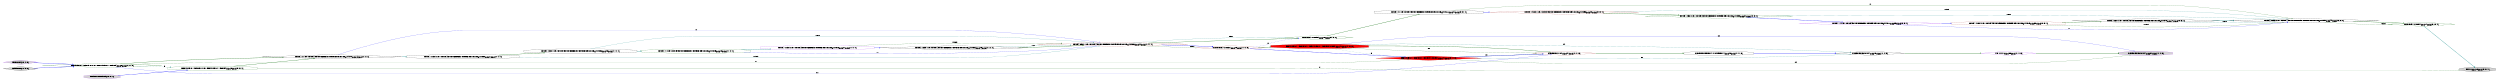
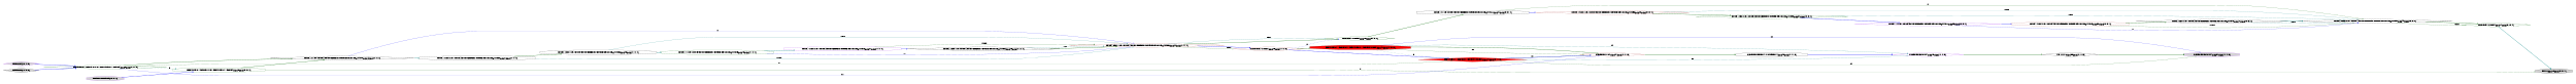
  digraph {
    fontname=Lato
    rankdir=LR
    node [color=black fillcolor=white fontname=Lato shape=diamond style=filled]
    edge [arrowhead=onormal color=darkgreen fontname=Lato style=bold]
    n1 [fillcolor=lightgray label="return d@@@48@@@['0', '0', '1']" shape=octagon]
    n2 [label="double(( x1End = new double((((edu.fdu.CPPDG.tinypdg.pe.ExpressionInfo@21280b@@@10@@@['1', '1', '1']" shape=octagon]
    n3 [color=brown label="double(((( data1 = new double((((((edu.fdu.CPPDG.tinypdg.pe.ExpressionInfo@212833@@@22@@@['1', '1', '1']"]
    n4 [color=darkgreen label="double(( y1 = new double((((edu.fdu.CPPDG.tinypdg.pe.ExpressionInfo@212815@@@13@@@['1', '1', '1']" shape=octagon]
    n5 [color=brown label="d1.addSeries(\"S1\",data1)@@@25@@@['1', '1', '0']"]
    n6 [color=darkgreen label="d.addSeries(\"S1\",data1)@@@25@@@['0', '0', '1']"]
    n7 [color=purple label="double(( y1Start = new double((((edu.fdu.CPPDG.tinypdg.pe.ExpressionInfo@21281f@@@16@@@['1', '1', '1']" shape=octagon]
    n8 [color=purple fillcolor=lightgray label="createSampleDataset1['0', '0', '1']" shape=octagon]
    n9 [color=darkgreen label="DefaultIntervalXYDataset d = new DefaultIntervalXYDataset()@@@3@@@['0', '0', '1']" shape=octagon]
    n10 [label="double(( x1 = new double((((edu.fdu.CPPDG.tinypdg.pe.ExpressionInfo@2127f7@@@4@@@['1', '1', '1']"]
    n11 [label="double(( y2End = new double((((edu.fdu.CPPDG.tinypdg.pe.ExpressionInfo@212878@@@41@@@['0', '0', '1']"]
    n12 [label="double(((( data2 = new double((((((edu.fdu.CPPDG.tinypdg.pe.ExpressionInfo@212882@@@44@@@['0', '0', '1']"]
    n13 [color=darkgreen label="d.addSeries(\"S2\",data2)@@@47@@@['0', '0', '1']"]
    n14 [color=brown label="assertTrue(d1 != d2)@@@27@@@['1', '1', '0']"]
    n15 [label="assertTrue(d1.getClass() == d2.getClass())@@@28@@@['1', '1', '0']" shape=octagon]
-   n16 [label="assertTrue(d1.equals(d2))@@@29@@@['1', '1', '0']"]
+   n16 [color=purple label="assertTrue(d1.equals(d2))@@@29@@@['1', '1', '0']"]
    n17 [fillcolor=red label="DefaultIntervalXYDataset d2 = (DefaultIntervalXYDataset)d1.clone()@@@26@@@['1', '0', '0']" shape=octagon]
    n18 [color=brown fillcolor=red label="DefaultIntervalXYDataset d2 = CloneUtils.clone(d1)@@@26@@@['0', '1', '0']"]
    n19 [color=purple fillcolor=lightgray label="assertFalse(d1.equals(d2))@@@31@@@['1', '1', '0']" shape=octagon]
-   n20 [color=purple label="x1(0( = 111.1@@@30@@@['1', '1', '0']"]
+   n20 [label="x1(0( = 111.1@@@30@@@['1', '1', '0']"]
    n21 [color=purple label="double(( y2 = new double((((edu.fdu.CPPDG.tinypdg.pe.ExpressionInfo@212864@@@35@@@['0', '0', '1']"]
    n22 [color=brown label="double(( y2Start = new double((((edu.fdu.CPPDG.tinypdg.pe.ExpressionInfo@21286e@@@38@@@['0', '0', '1']" shape=octagon]
    n23 [label="double(( x1Start = new double((((edu.fdu.CPPDG.tinypdg.pe.ExpressionInfo@212801@@@7@@@['1', '1', '1']" shape=octagon]
    n24 [label="double(( y1End = new double((((edu.fdu.CPPDG.tinypdg.pe.ExpressionInfo@212829@@@19@@@['1', '1', '1']"]
    n25 [label="double(( x2 = new double((((edu.fdu.CPPDG.tinypdg.pe.ExpressionInfo@212846@@@26@@@['0', '0', '1']" shape=octagon]
    n26 [color=brown label="double(( x2Start = new double((((edu.fdu.CPPDG.tinypdg.pe.ExpressionInfo@212850@@@29@@@['0', '0', '1']"]
    n27 [color=purple fillcolor=lightgray label="testCloning2['0', '1', '0']"]
    n28 [color=darkgreen label="DefaultIntervalXYDataset d1 = new DefaultIntervalXYDataset()@@@3@@@['1', '1', '0']"]
    n29 [color=darkgreen label="double(( x2End = new double((((edu.fdu.CPPDG.tinypdg.pe.ExpressionInfo@21285a@@@32@@@['0', '0', '1']"]
    n30 [fillcolor=lightgray label="testCloning2['1', '0', '0']"]
    n2 -> n3 [arrowhead=tee color=teal label=x1End style=solid]
    n2 -> n4 [color=teal]
    n3 -> n5 [arrowhead=odot label=data1 style=solid]
    n3 -> n5 [arrowhead=tee color=blue]
    n3 -> n6 [arrowhead=tee]
    n3 -> n6 [color=teal label=data1 style=solid]
    n4 -> n3 [arrowhead=odot color=blue label=y1 style=solid]
    n4 -> n7 [arrowhead=odot color=teal]
    n5 -> n6 [arrowhead=tee color=blue label=0 style=dashed]
    n5 -> n17 [arrowhead=odot]
    n5 -> n18 [arrowhead=odot color=blue]
    n6 -> n25 [arrowhead=odot]
    n7 -> n3 [arrowhead=tee label=y1Start style=solid]
    n7 -> n24 [color=blue]
    n8 -> n9 [color=blue]
    n9 -> n1 [label=d style=solid]
    n9 -> n10
    n10 -> n3 [arrowhead=odot color=blue label=x1 style=solid]
    n10 -> n23 [arrowhead=odot color=teal]
    n11 -> n12 [arrowhead=tee color=teal]
    n11 -> n12 [arrowhead=odot color=teal label=y2End style=solid]
    n12 -> n13 [arrowhead=odot]
    n12 -> n13 [label=data2 style=solid]
    n13 -> n1 [arrowhead=tee color=teal]
    n14 -> n15
    n15 -> n16 [arrowhead=tee color=blue]
    n16 -> n20 [arrowhead=odot]
    n17 -> n14 [arrowhead=tee label=d2 style=solid]
    n17 -> n14 [arrowhead=odot]
    n17 -> n16 [arrowhead=tee color=teal label=d2 style=solid]
    n17 -> n18 [arrowhead=odot color=teal label=0 style=dashed]
    n17 -> n19 [color=blue label=d2 style=solid]
    n18 -> n14 [arrowhead=odot label=d2 style=solid]
    n18 -> n14 [color=blue]
    n18 -> n16 [color=teal label=d2 style=solid]
    n18 -> n19 [arrowhead=odot label=d2 style=solid]
    n20 -> n19 [arrowhead=tee]
    n21 -> n12 [arrowhead=tee color=blue label=y2 style=solid]
    n21 -> n22 [arrowhead=odot color=blue]
    n22 -> n11 [arrowhead=odot]
    n22 -> n12 [label=y2Start style=solid]
    n23 -> n2
    n23 -> n3 [color=teal label=x1Start style=solid]
    n24 -> n3
    n24 -> n3 [arrowhead=tee color=teal label=y1End style=solid]
    n25 -> n12 [label=x2 style=solid]
    n25 -> n26 [arrowhead=odot color=blue]
    n26 -> n12 [color=teal label=x2Start style=solid]
    n26 -> n29
    n27 -> n28 [color=blue]
    n28 -> n9 [arrowhead=tee color=teal label=0 style=dashed]
    n28 -> n10 [arrowhead=odot]
    n28 -> n14 [color=blue label=d1 style=solid]
    n28 -> n18 [arrowhead=odot label=d1 style=solid]
    n29 -> n12 [color=teal label=x2End style=solid]
    n29 -> n21 [arrowhead=odot color=blue]
    n30 -> n28 [arrowhead=tee color=blue]
  }
